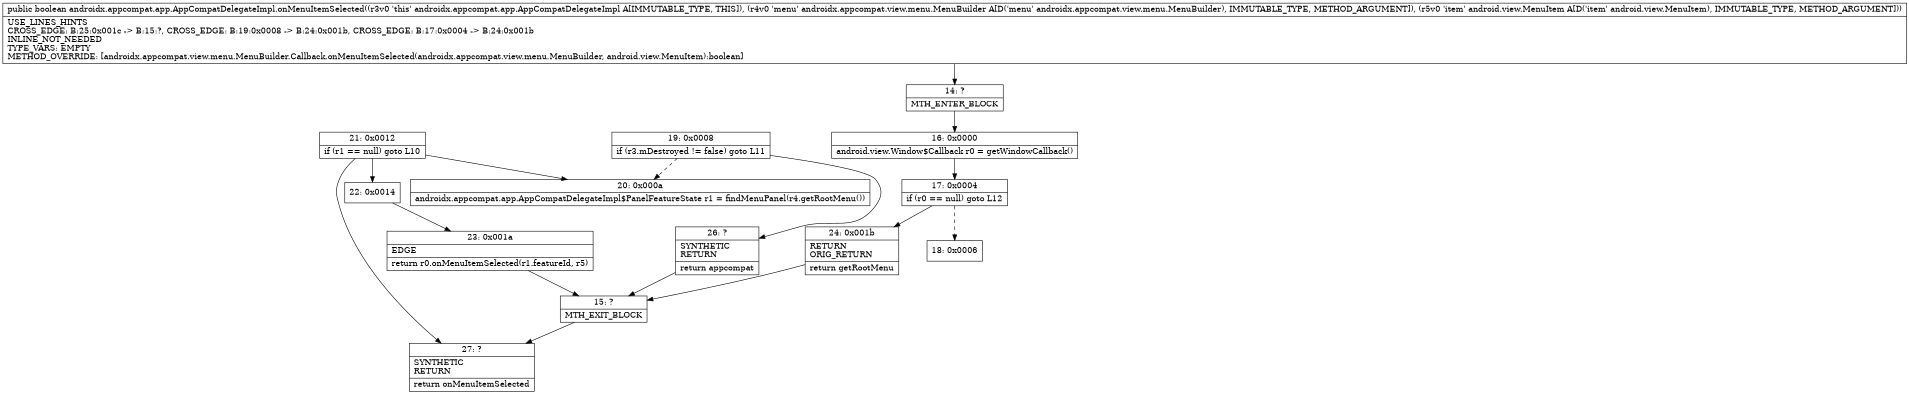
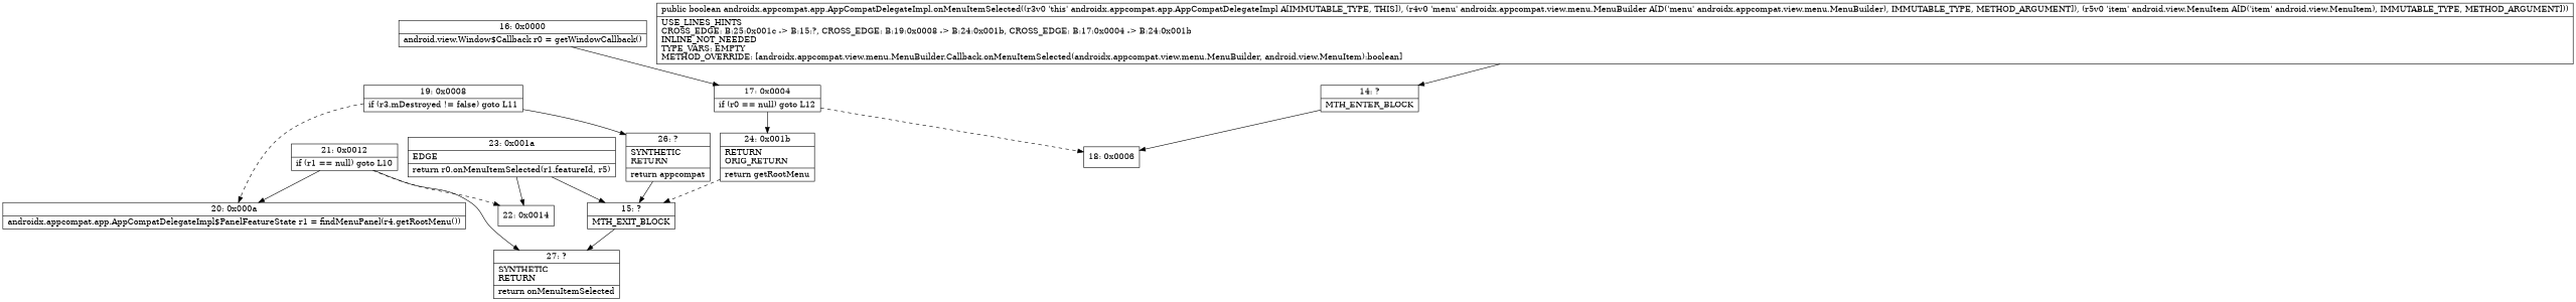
  digraph {
    node [shape=record]
    n1 [label="{14\:\ ?|MTH_ENTER_BLOCK\l}"]
    n2 [label="{16\:\ 0x0000|android.view.Window$Callback r0 = getWindowCallback()\l}"]
    n3 [label="{17\:\ 0x0004|if (r0 == null) goto L12\l}"]
    n4 [label="{18\:\ 0x0006}"]
    n5 [label="{24\:\ 0x001b|RETURN\lORIG_RETURN\l|return getRootMenu\l}"]
    n6 [label="{15\:\ ?|MTH_EXIT_BLOCK\l}"]
    n7 [label="{19\:\ 0x0008|if (r3.mDestroyed != false) goto L11\l}"]
    n8 [label="{20\:\ 0x000a|androidx.appcompat.app.AppCompatDelegateImpl$PanelFeatureState r1 = findMenuPanel(r4.getRootMenu())\l}"]
    n9 [label="{26\:\ ?|SYNTHETIC\lRETURN\l|return appcompat\l}"]
    n10 [label="{21\:\ 0x0012|if (r1 == null) goto L10\l}"]
    n11 [label="{22\:\ 0x0014}"]
    n12 [label="{27\:\ ?|SYNTHETIC\lRETURN\l|return onMenuItemSelected\l}"]
    n13 [label="{23\:\ 0x001a|EDGE\l|return r0.onMenuItemSelected(r1.featureId, r5)\l}"]
    n14 [label="{public boolean androidx.appcompat.app.AppCompatDelegateImpl.onMenuItemSelected((r3v0 'this' androidx.appcompat.app.AppCompatDelegateImpl A[IMMUTABLE_TYPE, THIS]), (r4v0 'menu' androidx.appcompat.view.menu.MenuBuilder A[D('menu' androidx.appcompat.view.menu.MenuBuilder), IMMUTABLE_TYPE, METHOD_ARGUMENT]), (r5v0 'item' android.view.MenuItem A[D('item' android.view.MenuItem), IMMUTABLE_TYPE, METHOD_ARGUMENT]))  | USE_LINES_HINTS\lCROSS_EDGE: B:25:0x001c \-\> B:15:?, CROSS_EDGE: B:19:0x0008 \-\> B:24:0x001b, CROSS_EDGE: B:17:0x0004 \-\> B:24:0x001b\lINLINE_NOT_NEEDED\lTYPE_VARS: EMPTY\lMETHOD_OVERRIDE: [androidx.appcompat.view.menu.MenuBuilder.Callback.onMenuItemSelected(androidx.appcompat.view.menu.MenuBuilder, android.view.MenuItem):boolean]\l}"]
-   n1 -> n2
+   n1 -> n4
    n2 -> n3
    n3 -> n4 [style=dashed]
    n3 -> n5
-   n5 -> n6
+   n5 -> n6 [style=dashed]
    n6 -> n12
    n7 -> n8 [style=dashed]
    n7 -> n9
    n9 -> n6
    n10 -> n8
-   n10 -> n11 [style=solid]
+   n10 -> n11 [style=dashed]
    n10 -> n12
-   n11 -> n13
+   n13 -> n11
    n13 -> n6
    n14 -> n1
  }
